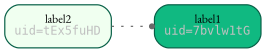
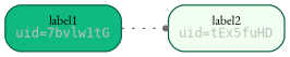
  digraph {
    rankdir=LR
    fontname="EB Garamond"
    node [color="#065f46" fontname="EB Garamond" fontsize=10 shape=box style="rounded,filled"]
    n1 [fillcolor="#10b981" label=<label1<BR/><FONT COLOR="GREY" POINT-SIZE="10" FACE="Monospace">uid=7bvlw1tG</FONT>>]
    n2 [fillcolor=honeydew label=<label2<BR/><FONT COLOR="GREY" POINT-SIZE="10" FACE="Monospace">uid=tEx5fuHD</FONT>>]
-   n2 -> n1 [arrowsize=0.5 color=dimgrey style=dotted arrowhead=dot fontname="EB Garamond"]
+   n1 -> n2 [arrowsize=0.5 color=dimgrey style=dotted arrowhead=dot fontname="EB Garamond"]
  }
